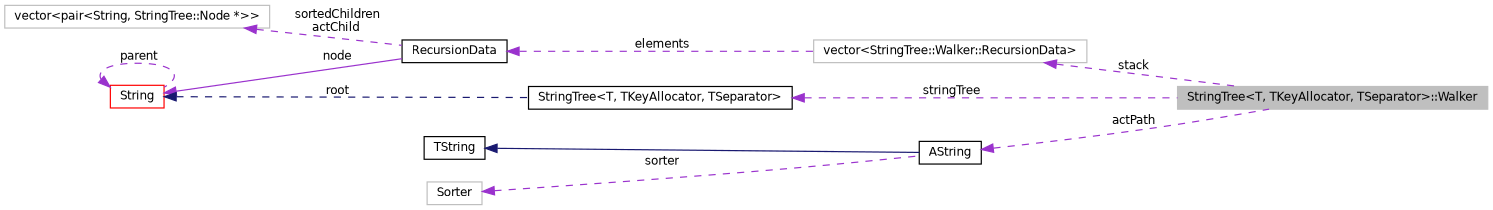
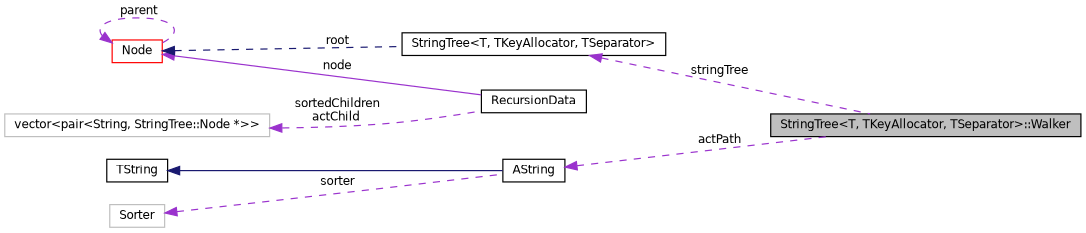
  digraph {
    rankdir=LR
    node [color=black fillcolor=white fontname=Helvetica fontsize=10 shape=record style=filled]
    edge [color=darkorchid3 dir=back fontname=Helvetica fontsize=10 labelfontname=Helvetica labelfontsize=10 style=dashed]
-   n1 [color=grey75 fillcolor=grey75 fontcolor=black height=0.2 label="StringTree\<T, TKeyAllocator, TSeparator\>::Walker" width=0.4]
-   n2 [color=grey75 height=0.2 label="vector\<StringTree::Walker::RecursionData\>" width=0.4]
+   n1 [fillcolor=grey75 fontcolor=black height=0.2 label="StringTree\<T, TKeyAllocator, TSeparator\>::Walker" width=0.4]
    n3 [color=grey75 height=0.2 label="vector\<pair\<String, StringTree::Node *\>\>" width=0.4]
    n4 [height=0.2 label=RecursionData width=0.4]
    n5 [height=0.2 label="StringTree\<T, TKeyAllocator, TSeparator\>" width=0.4]
    n6 [height=0.2 label=TString width=0.4]
    n7 [height=0.2 label=AString width=0.4]
-   n8 [color=red height=0.2 label=String width=0.4]
+   n8 [color=red height=0.2 label="Node" width=0.4]
    n9 [color=grey75 height=0.2 label=Sorter width=0.4]
-   n2 -> n1 [label=" stack"]
    n3 -> n4 [label=" sortedChildren\nactChild"]
-   n4 -> n2 [label=" elements"]
    n5 -> n1 [label=" stringTree"]
    n6 -> n7 [color=midnightblue style=solid]
    n7 -> n1 [label=" actPath"]
    n8 -> n4 [label=" node" style=solid]
    n8 -> n5 [color=midnightblue label=" root"]
    n8 -> n8 [label=" parent"]
    n9 -> n7 [label=" sorter"]
  }
